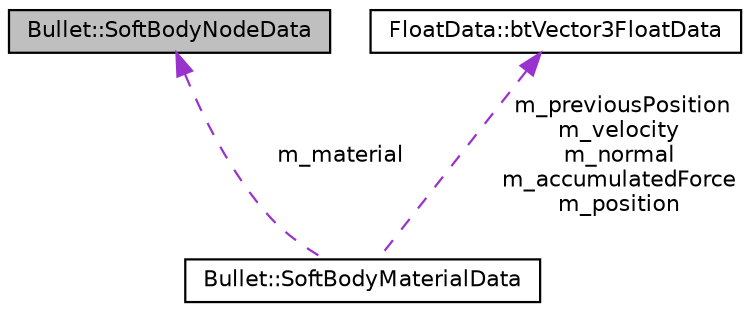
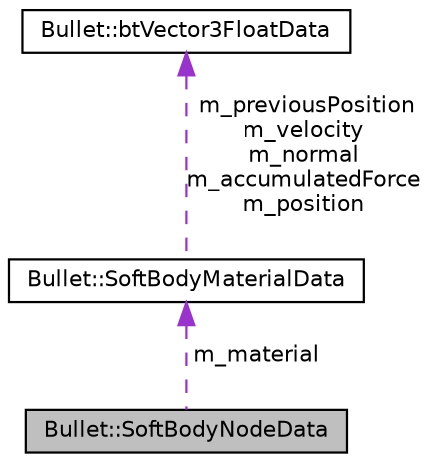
  digraph {
    node [color=black fillcolor=white fontname=Helvetica fontsize=10 shape=record style=filled]
    edge [color=darkorchid3 dir=back fontname=Helvetica fontsize=10 labelfontname=Helvetica labelfontsize=10 style=dashed]
    n1 [fillcolor=grey75 fontcolor=black height=0.2 label="Bullet::SoftBodyNodeData" width=0.4]
-   n2 [height=0.2 label="FloatData::btVector3FloatData" width=0.4]
+   n2 [height=0.2 label="Bullet::btVector3FloatData" width=0.4]
    n3 [height=0.2 label="Bullet::SoftBodyMaterialData" width=0.4]
    n2 -> n3 [label=" m_previousPosition\nm_velocity\nm_normal\nm_accumulatedForce\nm_position"]
-   n1 -> n3 [label=" m_material"]
+   n3 -> n1 [label=" m_material"]
  }
